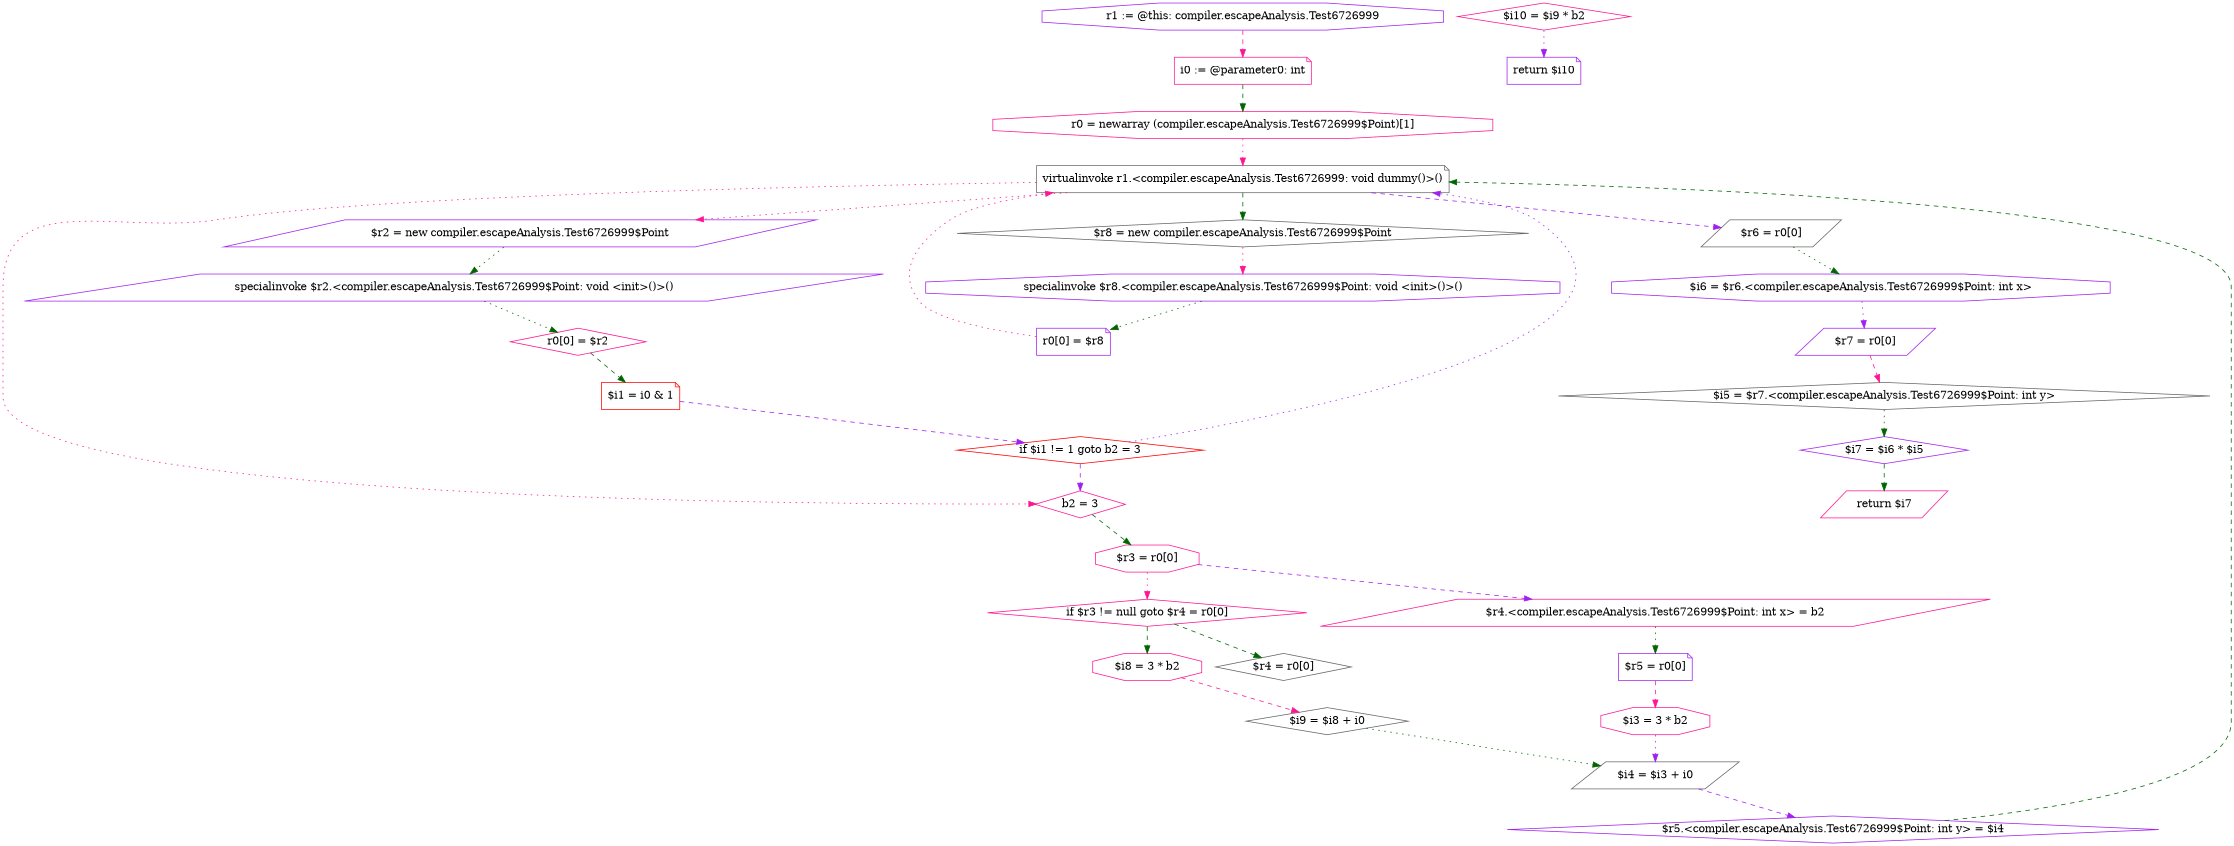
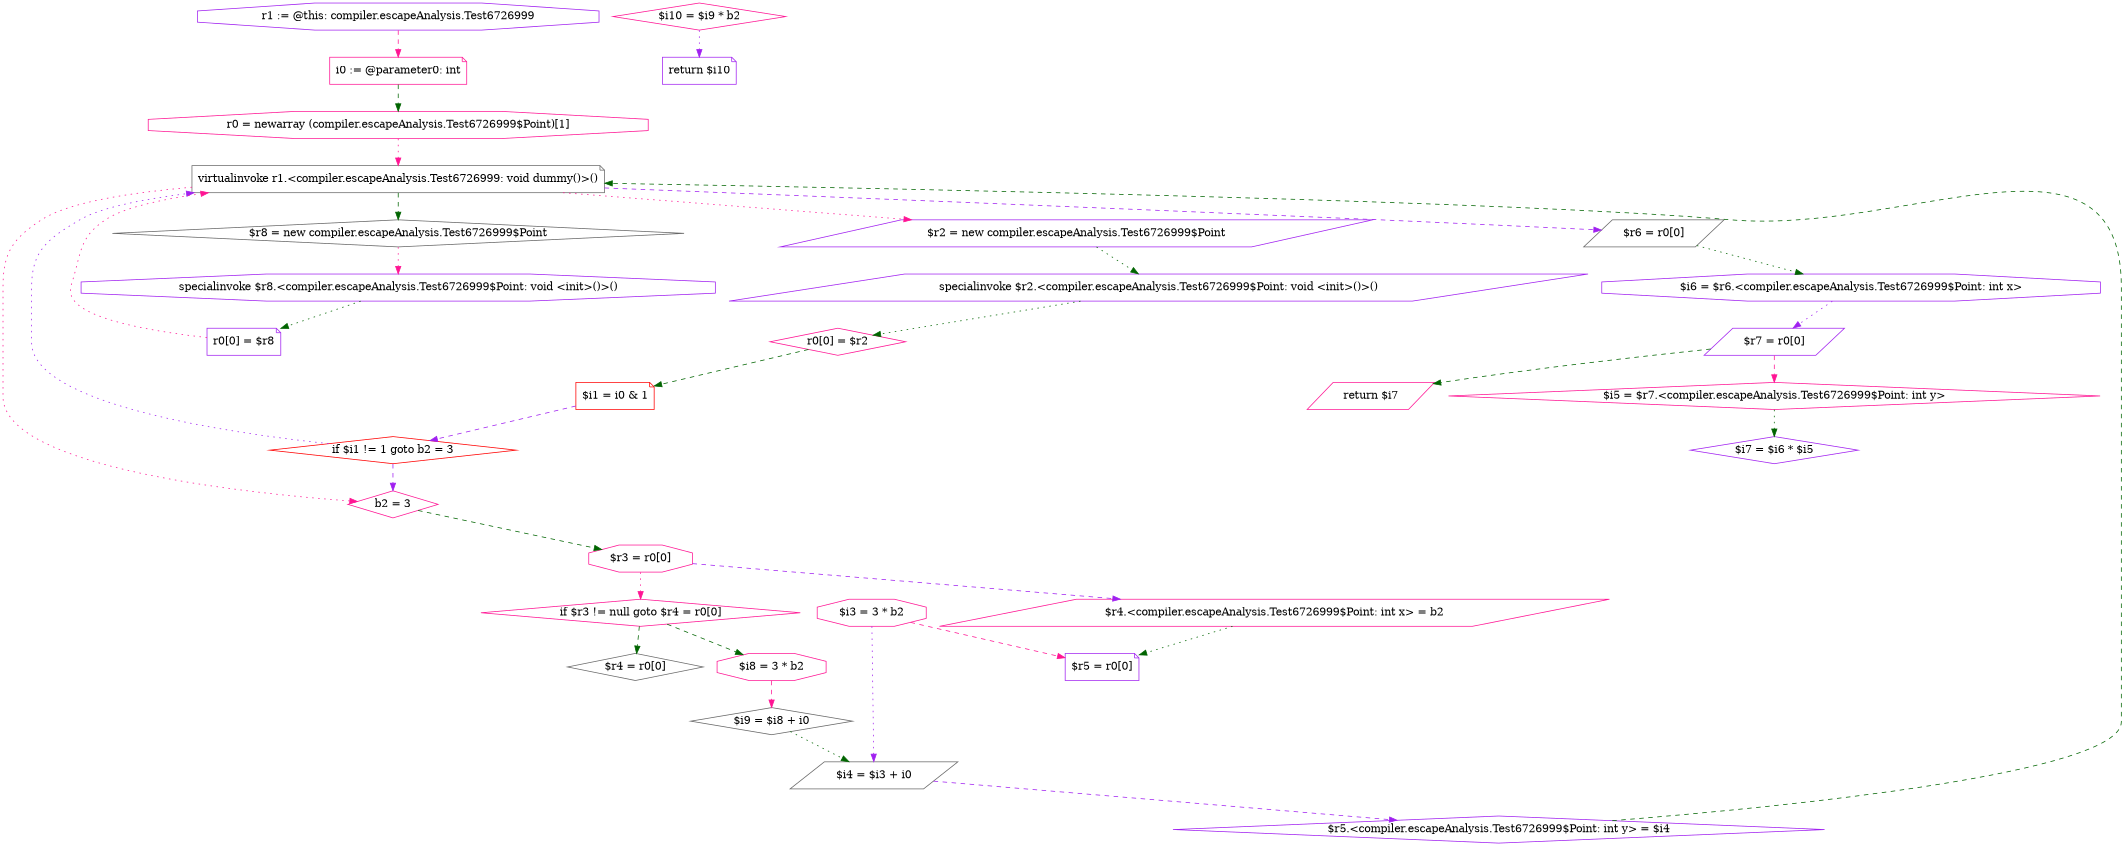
  digraph {
    node [color=deeppink shape=diamond]
    edge [color=darkgreen style=dashed]
    "r1 := @this: compiler.escapeAnalysis.Test6726999" [color=purple shape=octagon]
    "i0 := @parameter0: int" [shape=note]
    "r0 = newarray (compiler.escapeAnalysis.Test6726999$Point)[1]" [shape=octagon]
    "virtualinvoke r1.<compiler.escapeAnalysis.Test6726999: void dummy()>()" [color=gray40 shape=note]
    "$r2 = new compiler.escapeAnalysis.Test6726999$Point" [color=purple shape=parallelogram]
    "$r8 = new compiler.escapeAnalysis.Test6726999$Point" [color=gray40]
    "b2 = 3"
    "$r6 = r0[0]" [color=gray40 shape=parallelogram]
    "specialinvoke $r2.<compiler.escapeAnalysis.Test6726999$Point: void <init>()>()" [color=purple shape=parallelogram]
    "specialinvoke $r8.<compiler.escapeAnalysis.Test6726999$Point: void <init>()>()" [color=purple shape=octagon]
    "$r3 = r0[0]" [shape=octagon]
    "$i6 = $r6.<compiler.escapeAnalysis.Test6726999$Point: int x>" [color=purple shape=octagon]
    "r0[0] = $r2"
    "$i1 = i0 & 1" [color=red shape=note]
    "if $i1 != 1 goto b2 = 3" [color=red]
    "r0[0] = $r8" [color=purple shape=note]
    "if $r3 != null goto $r4 = r0[0]"
    "$r4.<compiler.escapeAnalysis.Test6726999$Point: int x> = b2" [shape=parallelogram]
    "$i8 = 3 * b2" [shape=octagon]
    "$r4 = r0[0]" [color=gray40]
    "$i9 = $i8 + i0" [color=gray40]
    "$i4 = $i3 + i0" [color=gray40 shape=parallelogram]
    "return $i10" [color=purple shape=note]
    "$i10 = $i9 * b2"
    "$r5 = r0[0]" [color=purple shape=note]
    "$i3 = 3 * b2" [shape=octagon]
    "$r5.<compiler.escapeAnalysis.Test6726999$Point: int y> = $i4" [color=purple]
    "$r7 = r0[0]" [color=purple shape=parallelogram]
-   "$i5 = $r7.<compiler.escapeAnalysis.Test6726999$Point: int y>" [color=gray40]
+   "$i5 = $r7.<compiler.escapeAnalysis.Test6726999$Point: int y>"
    "$i7 = $i6 * $i5" [color=purple]
    "return $i7" [shape=parallelogram]
    "r1 := @this: compiler.escapeAnalysis.Test6726999" -> "i0 := @parameter0: int" [color=deeppink]
    "i0 := @parameter0: int" -> "r0 = newarray (compiler.escapeAnalysis.Test6726999$Point)[1]"
    "r0 = newarray (compiler.escapeAnalysis.Test6726999$Point)[1]" -> "virtualinvoke r1.<compiler.escapeAnalysis.Test6726999: void dummy()>()" [color=deeppink style=dotted]
    "virtualinvoke r1.<compiler.escapeAnalysis.Test6726999: void dummy()>()" -> "$r2 = new compiler.escapeAnalysis.Test6726999$Point" [color=deeppink style=dotted]
    "virtualinvoke r1.<compiler.escapeAnalysis.Test6726999: void dummy()>()" -> "$r8 = new compiler.escapeAnalysis.Test6726999$Point"
    "virtualinvoke r1.<compiler.escapeAnalysis.Test6726999: void dummy()>()" -> "b2 = 3" [color=deeppink style=dotted]
    "virtualinvoke r1.<compiler.escapeAnalysis.Test6726999: void dummy()>()" -> "$r6 = r0[0]" [color=purple]
    "$r2 = new compiler.escapeAnalysis.Test6726999$Point" -> "specialinvoke $r2.<compiler.escapeAnalysis.Test6726999$Point: void <init>()>()" [style=dotted]
    "$r8 = new compiler.escapeAnalysis.Test6726999$Point" -> "specialinvoke $r8.<compiler.escapeAnalysis.Test6726999$Point: void <init>()>()" [color=deeppink style=dotted]
    "b2 = 3" -> "$r3 = r0[0]"
    "$r6 = r0[0]" -> "$i6 = $r6.<compiler.escapeAnalysis.Test6726999$Point: int x>" [style=dotted]
    "specialinvoke $r2.<compiler.escapeAnalysis.Test6726999$Point: void <init>()>()" -> "r0[0] = $r2" [style=dotted]
    "specialinvoke $r8.<compiler.escapeAnalysis.Test6726999$Point: void <init>()>()" -> "r0[0] = $r8" [style=dotted]
    "$r3 = r0[0]" -> "if $r3 != null goto $r4 = r0[0]" [color=deeppink style=dotted]
    "$r3 = r0[0]" -> "$r4.<compiler.escapeAnalysis.Test6726999$Point: int x> = b2" [color=purple]
    "$i6 = $r6.<compiler.escapeAnalysis.Test6726999$Point: int x>" -> "$r7 = r0[0]" [color=purple style=dotted]
    "r0[0] = $r2" -> "$i1 = i0 & 1"
    "$i1 = i0 & 1" -> "if $i1 != 1 goto b2 = 3" [color=purple]
    "if $i1 != 1 goto b2 = 3" -> "virtualinvoke r1.<compiler.escapeAnalysis.Test6726999: void dummy()>()" [color=purple style=dotted]
    "if $i1 != 1 goto b2 = 3" -> "b2 = 3" [color=purple]
    "r0[0] = $r8" -> "virtualinvoke r1.<compiler.escapeAnalysis.Test6726999: void dummy()>()" [color=deeppink style=dotted]
    "if $r3 != null goto $r4 = r0[0]" -> "$i8 = 3 * b2"
    "if $r3 != null goto $r4 = r0[0]" -> "$r4 = r0[0]"
    "$r4.<compiler.escapeAnalysis.Test6726999$Point: int x> = b2" -> "$r5 = r0[0]" [style=dotted]
    "$i8 = 3 * b2" -> "$i9 = $i8 + i0" [color=deeppink]
    "$i9 = $i8 + i0" -> "$i4 = $i3 + i0" [style=dotted]
    "$i4 = $i3 + i0" -> "$r5.<compiler.escapeAnalysis.Test6726999$Point: int y> = $i4" [color=purple]
    "$i10 = $i9 * b2" -> "return $i10" [color=purple style=dotted]
-   "$r5 = r0[0]" -> "$i3 = 3 * b2" [color=deeppink]
+   "$i3 = 3 * b2" -> "$r5 = r0[0]" [color=deeppink]
    "$i3 = 3 * b2" -> "$i4 = $i3 + i0" [color=purple style=dotted]
    "$r5.<compiler.escapeAnalysis.Test6726999$Point: int y> = $i4" -> "virtualinvoke r1.<compiler.escapeAnalysis.Test6726999: void dummy()>()"
    "$r7 = r0[0]" -> "$i5 = $r7.<compiler.escapeAnalysis.Test6726999$Point: int y>" [color=deeppink]
    "$i5 = $r7.<compiler.escapeAnalysis.Test6726999$Point: int y>" -> "$i7 = $i6 * $i5" [style=dotted]
-   "$i7 = $i6 * $i5" -> "return $i7"
+   "$r7 = r0[0]" -> "return $i7"
  }
